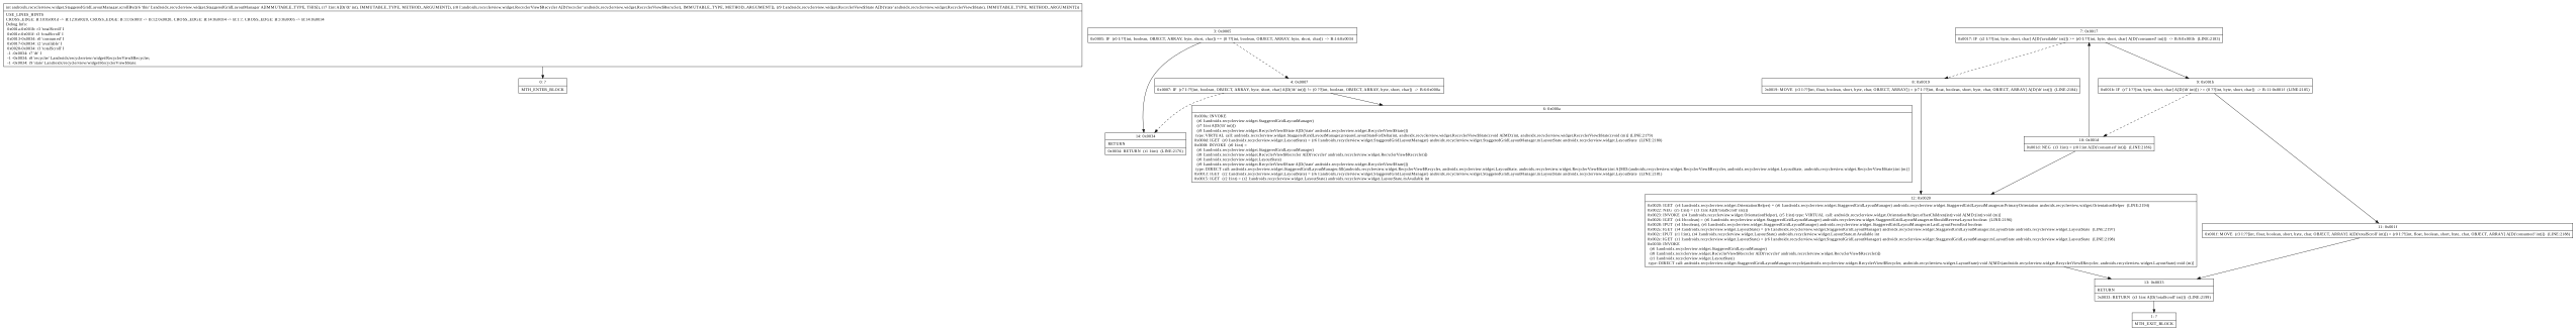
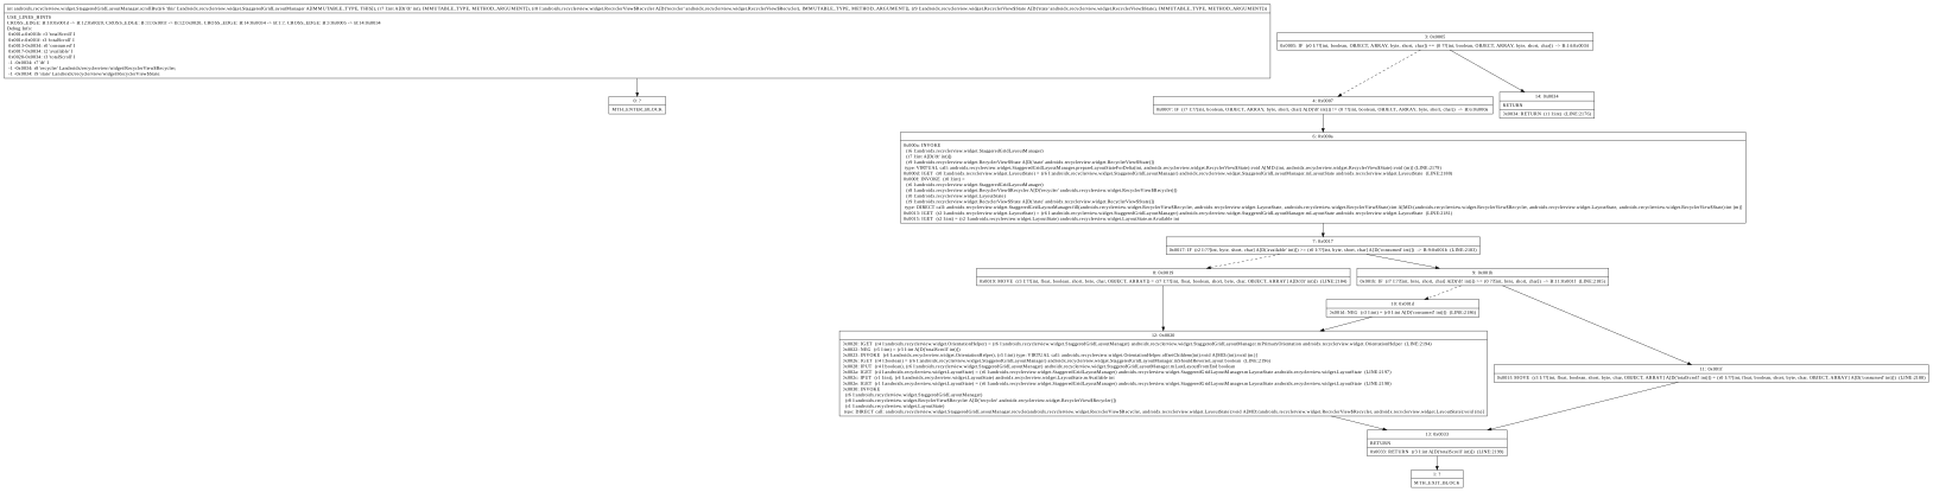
  digraph {
    fontname="Liberation Serif"
    node [fontname="Liberation Serif" shape=record]
    edge [fontname="Liberation Serif"]
    n1 [label="{0\:\ ?|MTH_ENTER_BLOCK\l}"]
    n2 [label="{3\:\ 0x0005|0x0005: IF  (r0 I:??[int, boolean, OBJECT, ARRAY, byte, short, char]) == (0 ??[int, boolean, OBJECT, ARRAY, byte, short, char])  \-\> B:14:0x0034 \l}"]
    n3 [label="{4\:\ 0x0007|0x0007: IF  (r7 I:??[int, boolean, OBJECT, ARRAY, byte, short, char] A[D('dt' int)]) != (0 ??[int, boolean, OBJECT, ARRAY, byte, short, char])  \-\> B:6:0x000a \l}"]
    n4 [label="{14\:\ 0x0034|RETURN\l|0x0034: RETURN  (r1 I:int)  (LINE:2176)\l}"]
    n5 [label="{6\:\ 0x000a|0x000a: INVOKE  \l  (r6 I:androidx.recyclerview.widget.StaggeredGridLayoutManager)\l  (r7 I:int A[D('dt' int)])\l  (r9 I:androidx.recyclerview.widget.RecyclerView$State A[D('state' androidx.recyclerview.widget.RecyclerView$State)])\l type: VIRTUAL call: androidx.recyclerview.widget.StaggeredGridLayoutManager.prepareLayoutStateForDelta(int, androidx.recyclerview.widget.RecyclerView$State):void A[MD:(int, androidx.recyclerview.widget.RecyclerView$State):void (m)] (LINE:2179)\l0x000d: IGET  (r0 I:androidx.recyclerview.widget.LayoutState) = (r6 I:androidx.recyclerview.widget.StaggeredGridLayoutManager) androidx.recyclerview.widget.StaggeredGridLayoutManager.mLayoutState androidx.recyclerview.widget.LayoutState  (LINE:2180)\l0x000f: INVOKE  (r0 I:int) = \l  (r6 I:androidx.recyclerview.widget.StaggeredGridLayoutManager)\l  (r8 I:androidx.recyclerview.widget.RecyclerView$Recycler A[D('recycler' androidx.recyclerview.widget.RecyclerView$Recycler)])\l  (r0 I:androidx.recyclerview.widget.LayoutState)\l  (r9 I:androidx.recyclerview.widget.RecyclerView$State A[D('state' androidx.recyclerview.widget.RecyclerView$State)])\l type: DIRECT call: androidx.recyclerview.widget.StaggeredGridLayoutManager.fill(androidx.recyclerview.widget.RecyclerView$Recycler, androidx.recyclerview.widget.LayoutState, androidx.recyclerview.widget.RecyclerView$State):int A[MD:(androidx.recyclerview.widget.RecyclerView$Recycler, androidx.recyclerview.widget.LayoutState, androidx.recyclerview.widget.RecyclerView$State):int (m)]\l0x0013: IGET  (r2 I:androidx.recyclerview.widget.LayoutState) = (r6 I:androidx.recyclerview.widget.StaggeredGridLayoutManager) androidx.recyclerview.widget.StaggeredGridLayoutManager.mLayoutState androidx.recyclerview.widget.LayoutState  (LINE:2181)\l0x0015: IGET  (r2 I:int) = (r2 I:androidx.recyclerview.widget.LayoutState) androidx.recyclerview.widget.LayoutState.mAvailable int \l}"]
    n6 [label="{7\:\ 0x0017|0x0017: IF  (r2 I:??[int, byte, short, char] A[D('available' int)]) \>= (r0 I:??[int, byte, short, char] A[D('consumed' int)])  \-\> B:9:0x001b  (LINE:2183)\l}"]
    n7 [label="{8\:\ 0x0019|0x0019: MOVE  (r3 I:??[int, float, boolean, short, byte, char, OBJECT, ARRAY]) = (r7 I:??[int, float, boolean, short, byte, char, OBJECT, ARRAY] A[D('dt' int)])  (LINE:2184)\l}"]
    n8 [label="{9\:\ 0x001b|0x001b: IF  (r7 I:??[int, byte, short, char] A[D('dt' int)]) \>= (0 ??[int, byte, short, char])  \-\> B:11:0x001f  (LINE:2185)\l}"]
    n9 [label="{12\:\ 0x0020|0x0020: IGET  (r4 I:androidx.recyclerview.widget.OrientationHelper) = (r6 I:androidx.recyclerview.widget.StaggeredGridLayoutManager) androidx.recyclerview.widget.StaggeredGridLayoutManager.mPrimaryOrientation androidx.recyclerview.widget.OrientationHelper  (LINE:2194)\l0x0022: NEG  (r5 I:int) = (r3 I:int A[D('totalScroll' int)]) \l0x0023: INVOKE  (r4 I:androidx.recyclerview.widget.OrientationHelper), (r5 I:int) type: VIRTUAL call: androidx.recyclerview.widget.OrientationHelper.offsetChildren(int):void A[MD:(int):void (m)]\l0x0026: IGET  (r4 I:boolean) = (r6 I:androidx.recyclerview.widget.StaggeredGridLayoutManager) androidx.recyclerview.widget.StaggeredGridLayoutManager.mShouldReverseLayout boolean  (LINE:2196)\l0x0028: IPUT  (r4 I:boolean), (r6 I:androidx.recyclerview.widget.StaggeredGridLayoutManager) androidx.recyclerview.widget.StaggeredGridLayoutManager.mLastLayoutFromEnd boolean \l0x002a: IGET  (r4 I:androidx.recyclerview.widget.LayoutState) = (r6 I:androidx.recyclerview.widget.StaggeredGridLayoutManager) androidx.recyclerview.widget.StaggeredGridLayoutManager.mLayoutState androidx.recyclerview.widget.LayoutState  (LINE:2197)\l0x002c: IPUT  (r1 I:int), (r4 I:androidx.recyclerview.widget.LayoutState) androidx.recyclerview.widget.LayoutState.mAvailable int \l0x002e: IGET  (r1 I:androidx.recyclerview.widget.LayoutState) = (r6 I:androidx.recyclerview.widget.StaggeredGridLayoutManager) androidx.recyclerview.widget.StaggeredGridLayoutManager.mLayoutState androidx.recyclerview.widget.LayoutState  (LINE:2198)\l0x0030: INVOKE  \l  (r6 I:androidx.recyclerview.widget.StaggeredGridLayoutManager)\l  (r8 I:androidx.recyclerview.widget.RecyclerView$Recycler A[D('recycler' androidx.recyclerview.widget.RecyclerView$Recycler)])\l  (r1 I:androidx.recyclerview.widget.LayoutState)\l type: DIRECT call: androidx.recyclerview.widget.StaggeredGridLayoutManager.recycle(androidx.recyclerview.widget.RecyclerView$Recycler, androidx.recyclerview.widget.LayoutState):void A[MD:(androidx.recyclerview.widget.RecyclerView$Recycler, androidx.recyclerview.widget.LayoutState):void (m)]\l}"]
    n10 [label="{10\:\ 0x001d|0x001d: NEG  (r3 I:int) = (r0 I:int A[D('consumed' int)])  (LINE:2186)\l}"]
    n11 [label="{11\:\ 0x001f|0x001f: MOVE  (r3 I:??[int, float, boolean, short, byte, char, OBJECT, ARRAY] A[D('totalScroll' int)]) = (r0 I:??[int, float, boolean, short, byte, char, OBJECT, ARRAY] A[D('consumed' int)])  (LINE:2188)\l}"]
    n12 [label="{13\:\ 0x0033|RETURN\l|0x0033: RETURN  (r3 I:int A[D('totalScroll' int)])  (LINE:2199)\l}"]
    n13 [label="{1\:\ ?|MTH_EXIT_BLOCK\l}"]
    n14 [label="{int androidx.recyclerview.widget.StaggeredGridLayoutManager.scrollBy((r6 'this' I:androidx.recyclerview.widget.StaggeredGridLayoutManager A[IMMUTABLE_TYPE, THIS]), (r7 I:int A[D('dt' int), IMMUTABLE_TYPE, METHOD_ARGUMENT]), (r8 I:androidx.recyclerview.widget.RecyclerView$Recycler A[D('recycler' androidx.recyclerview.widget.RecyclerView$Recycler), IMMUTABLE_TYPE, METHOD_ARGUMENT]), (r9 I:androidx.recyclerview.widget.RecyclerView$State A[D('state' androidx.recyclerview.widget.RecyclerView$State), IMMUTABLE_TYPE, METHOD_ARGUMENT]))  | USE_LINES_HINTS\lCROSS_EDGE: B:10:0x001d \-\> B:12:0x0020, CROSS_EDGE: B:11:0x001f \-\> B:12:0x0020, CROSS_EDGE: B:14:0x0034 \-\> B:1:?, CROSS_EDGE: B:3:0x0005 \-\> B:14:0x0034\lDebug Info:\l  0x001a\-0x001b: r3 'totalScroll' I\l  0x001e\-0x001f: r3 'totalScroll' I\l  0x0013\-0x0034: r0 'consumed' I\l  0x0017\-0x0034: r2 'available' I\l  0x0020\-0x0034: r3 'totalScroll' I\l  \-1 \-0x0034: r7 'dt' I\l  \-1 \-0x0034: r8 'recycler' Landroidx\/recyclerview\/widget\/RecyclerView$Recycler;\l  \-1 \-0x0034: r9 'state' Landroidx\/recyclerview\/widget\/RecyclerView$State;\l}"]
    n2 -> n3 [style=dashed]
    n2 -> n4
-   n3 -> n4 [style=dashed]
    n3 -> n5
-   n10 -> n6
+   n5 -> n6
    n6 -> n7 [style=dashed]
    n6 -> n8
    n7 -> n9
    n8 -> n10 [style=dashed]
    n8 -> n11
    n9 -> n12
    n10 -> n9
    n11 -> n12
    n12 -> n13
    n14 -> n1
  }
